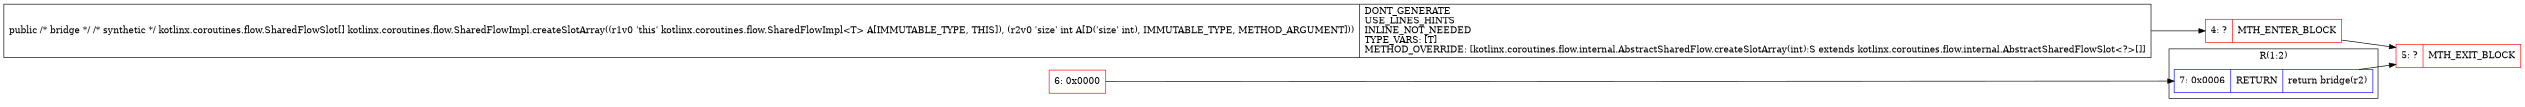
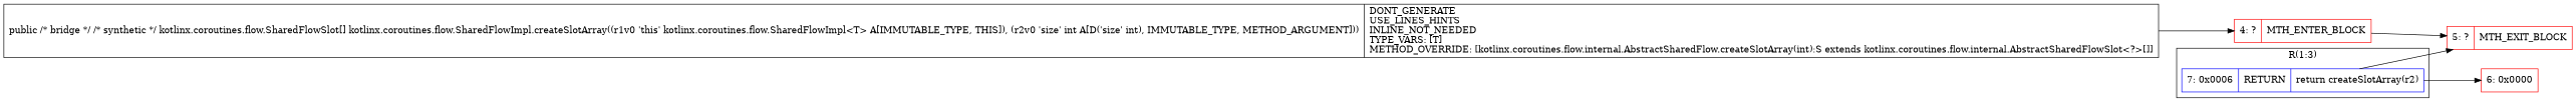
  digraph {
    rankdir=LR
    node [color=red shape=record]
-   n1 [color=blue label="{7\:\ 0x0006|RETURN\l|return bridge(r2)\l}"]
+   n1 [color=blue label="{7\:\ 0x0006|RETURN\l|return createSlotArray(r2)\l}"]
    n2 [label="{5\:\ ?|MTH_EXIT_BLOCK\l}"]
    n3 [label="{4\:\ ?|MTH_ENTER_BLOCK\l}"]
    n4 [label="{6\:\ 0x0000}"]
    n5 [label="{public \/* bridge *\/ \/* synthetic *\/ kotlinx.coroutines.flow.SharedFlowSlot[] kotlinx.coroutines.flow.SharedFlowImpl.createSlotArray((r1v0 'this' kotlinx.coroutines.flow.SharedFlowImpl\<T\> A[IMMUTABLE_TYPE, THIS]), (r2v0 'size' int A[D('size' int), IMMUTABLE_TYPE, METHOD_ARGUMENT]))  | DONT_GENERATE\lUSE_LINES_HINTS\lINLINE_NOT_NEEDED\lTYPE_VARS: [T]\lMETHOD_OVERRIDE: [kotlinx.coroutines.flow.internal.AbstractSharedFlow.createSlotArray(int):S extends kotlinx.coroutines.flow.internal.AbstractSharedFlowSlot\<?\>[]]\l}" color=""]
    subgraph cluster_1 {
-     label="R(1:2)"
+     label="R(1:3)"
      n1
    }
    n1 -> n2
    n3 -> n2
-   n4 -> n1
+   n1 -> n4
    n5 -> n3
  }
